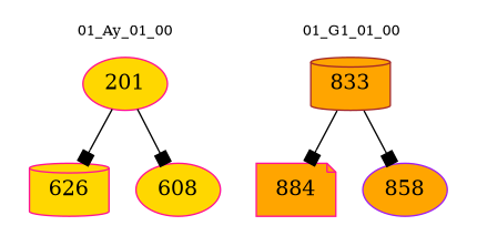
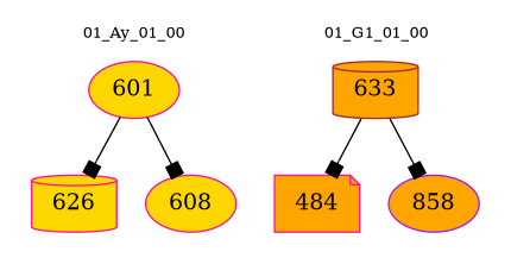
  digraph {
    node [color=deeppink fillcolor=gold shape=ellipse style=filled]
    edge [arrowhead=box color=black]
-   n1 [label=201]
+   n1 [label=601]
    n2 [label=626 shape=cylinder]
    n3 [label=608]
-   n4 [color=brown fillcolor=orange label=833 shape=cylinder]
-   n5 [fillcolor=orange label=884 shape=note]
+   n4 [color=brown fillcolor=orange label=633 shape=cylinder]
+   n5 [fillcolor=orange label=484 shape=note]
    n6 [color=purple fillcolor=orange label=858]
    subgraph cluster_1 {
      color=white
      fontsize=10
      label="01_Ay_01_00"
      n1
      n2
      n3
    }
    subgraph cluster_2 {
      color=white
      fontsize=10
      label="01_G1_01_00"
      n4
      n5
      n6
    }
    n1 -> n2
    n1 -> n3
    n4 -> n5
    n4 -> n6
  }
